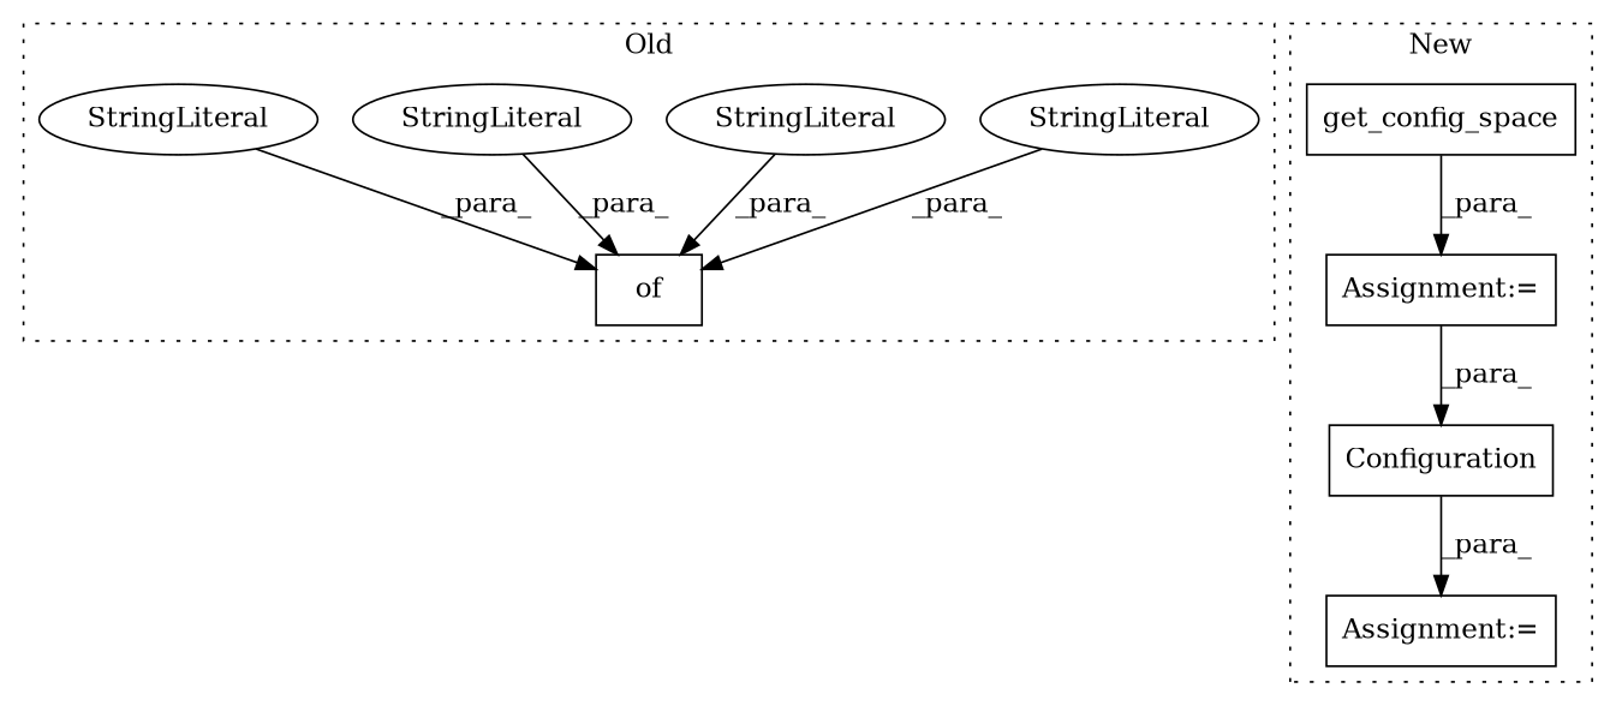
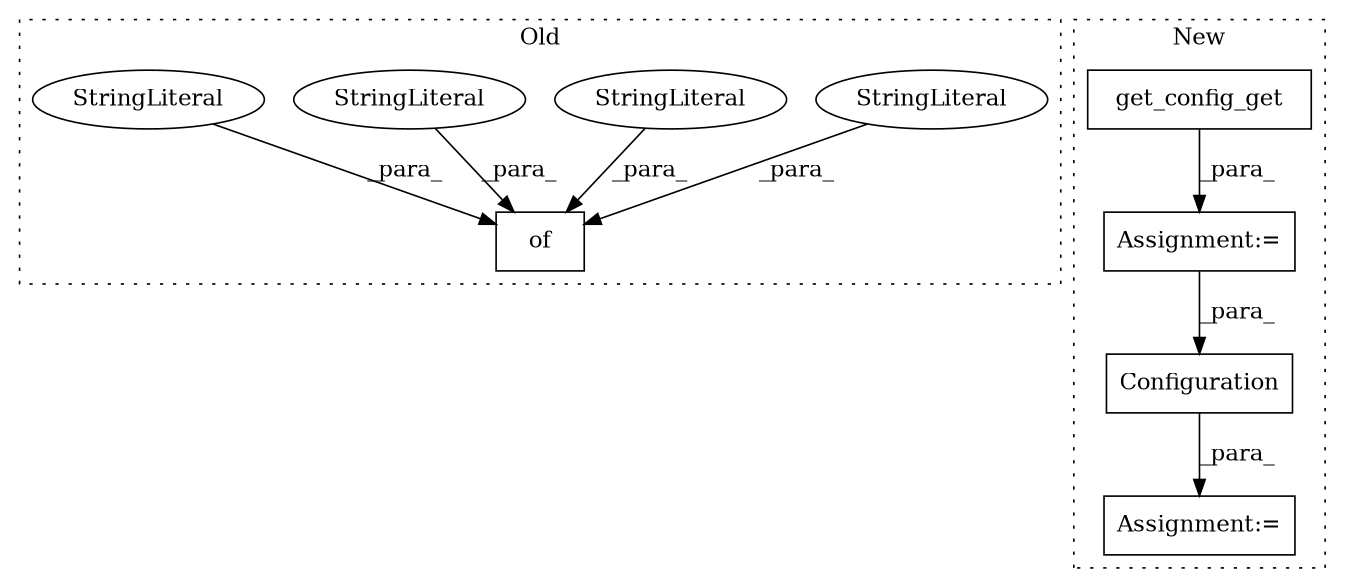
  digraph {
    node [a=45 l=3 shape=box]
    n1 [a=32 l="3,1" label=of s="697,715"]
    n2 [label=StringLiteral s=700 shape=ellipse]
    n3 [label=StringLiteral s=708 shape=ellipse]
    n4 [label=StringLiteral s=712 shape=ellipse]
    n5 [label=StringLiteral s=704 shape=ellipse]
-   n6 [a=32 l=18 label=get_config_space s=1308]
+   n6 [a=32 l=18 label=get_config_get s=1308]
    n7 [a=32 l="14,1" label=Configuration s="1340,1376"]
    n8 [a=7 l=1 label="Assignment:=" s=1339]
    n9 [a=7 l=1 label="Assignment:=" s=1307]
    subgraph cluster_1 {
      label=Old
      style=dotted
      n1
      n2
      n3
      n4
      n5
    }
    subgraph cluster_2 {
      label=New
      style=dotted
      n6
      n7
      n8
      n9
    }
    n2 -> n1 [label=_para_]
    n3 -> n1 [label=_para_]
    n4 -> n1 [label=_para_]
    n5 -> n1 [label=_para_]
    n6 -> n9 [label=_para_]
    n7 -> n8 [label=_para_]
    n9 -> n7 [label=_para_]
  }
